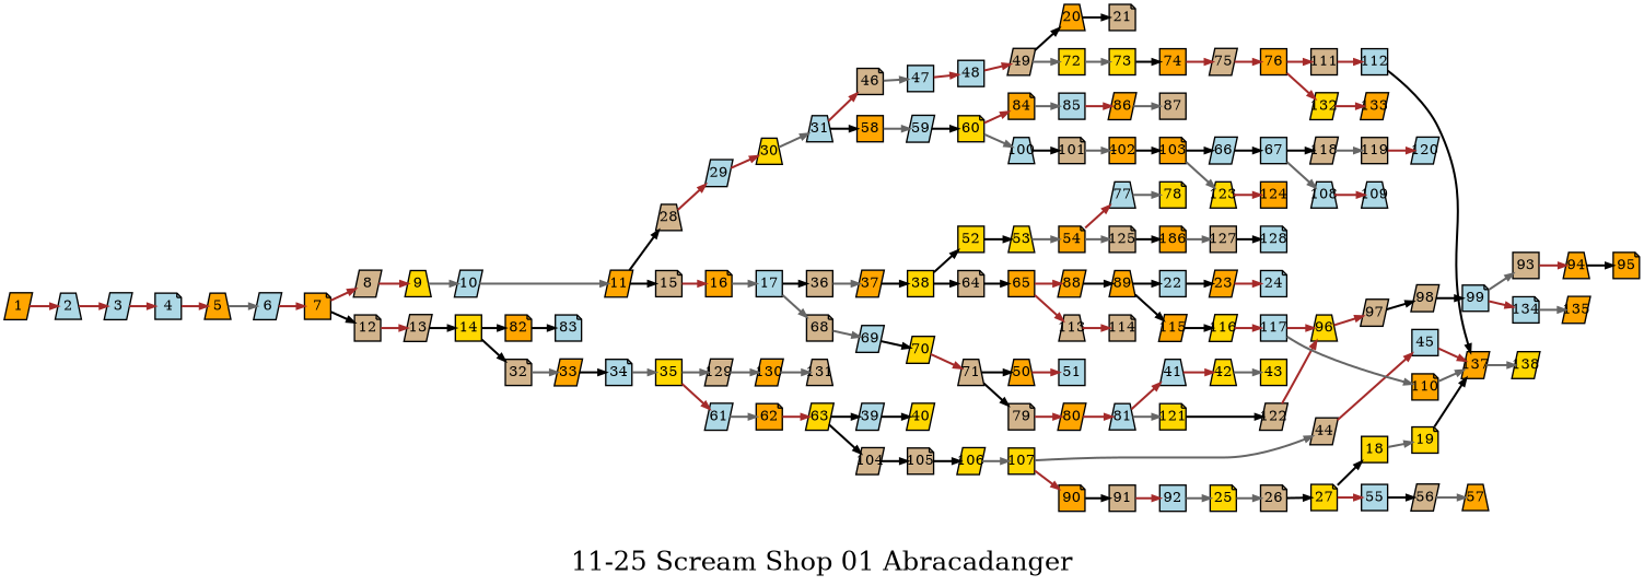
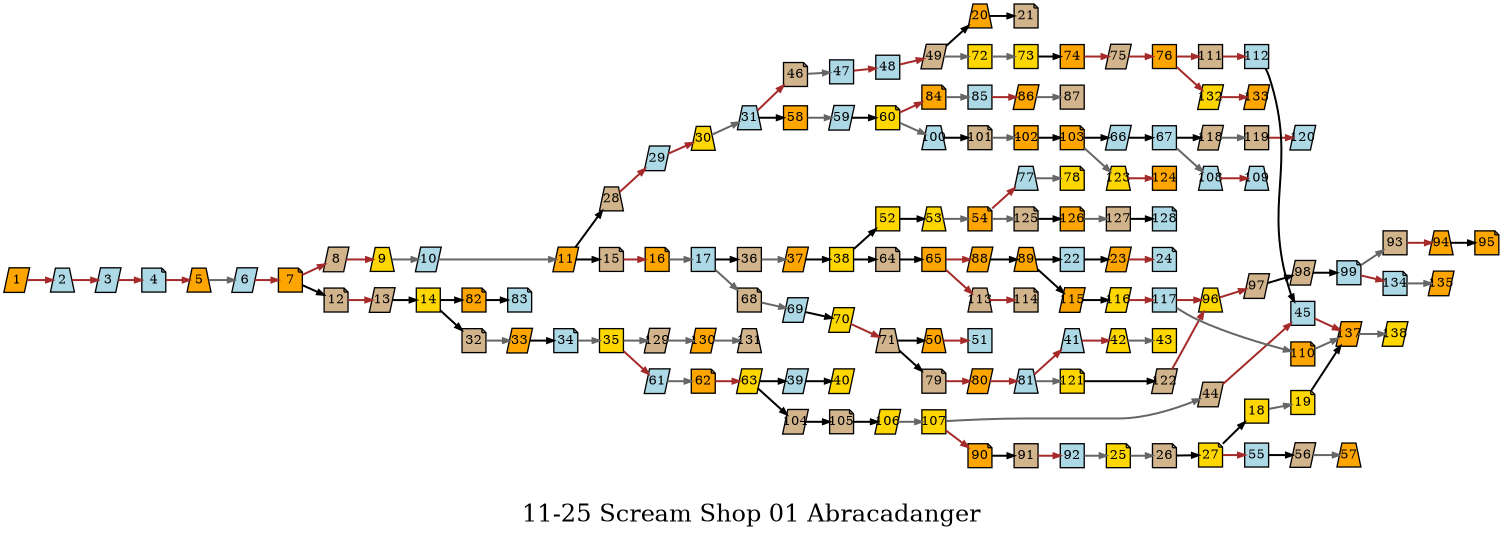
  digraph {
    fontsize=36
    label="11-25 Scream Shop 01 Abracadanger"
    nodesep=0.35
    ordering=out
    rankdir=LR
    ranksep=0.45
    node [fillcolor=lightblue fixedsize=true fontsize=20 labelfloat=true margin="0,0" penwidth=2 regular=true shape=parallelogram style=filled]
    edge [color=brown fontsize=12 labelfloat=true penwidth=3]
    1 [fillcolor=orange]
    2 [shape=trapezium]
    3
    4 [shape=note]
    5 [fillcolor=orange shape=trapezium]
    6
    7 [fillcolor=orange shape=note]
    8 [fillcolor=tan]
    12 [fillcolor=tan shape=note]
    9 [fillcolor=gold shape=trapezium]
    13 [fillcolor=tan]
    10
    14 [fillcolor=gold shape=box]
    11 [fillcolor=orange]
    28 [fillcolor=tan shape=trapezium]
    15 [fillcolor=tan shape=note]
    29
    16 [fillcolor=orange shape=note]
    30 [fillcolor=gold shape=trapezium]
    17 [shape=box]
    82 [fillcolor=orange shape=note]
    32 [fillcolor=tan shape=note]
    83 [shape=note]
    33 [fillcolor=orange]
    34 [shape=note]
    36 [fillcolor=tan shape=box]
    68 [fillcolor=tan shape=note]
    37 [fillcolor=orange]
    69
    38 [fillcolor=gold shape=box]
    70 [fillcolor=gold]
    18 [fillcolor=gold shape=box]
    19 [fillcolor=gold shape=note]
    137 [fillcolor=orange]
    138 [fillcolor=gold]
    20 [fillcolor=orange shape=trapezium]
    21 [fillcolor=tan shape=note]
    22 [shape=box]
    23 [fillcolor=orange]
    24 [shape=note]
    25 [fillcolor=gold shape=note]
    26 [fillcolor=tan shape=note]
    27 [fillcolor=gold shape=note]
    55 [shape=box]
    56 [fillcolor=tan]
    57 [fillcolor=orange shape=trapezium]
    31 [shape=trapezium]
    46 [fillcolor=tan shape=note]
    58 [fillcolor=orange shape=box]
    47 [shape=box]
    59
    48 [shape=box]
    60 [fillcolor=gold shape=note]
    35 [fillcolor=gold shape=box]
    129 [fillcolor=tan]
    61
    130 [fillcolor=orange]
    62 [fillcolor=orange shape=note]
    131 [fillcolor=tan shape=trapezium]
    63 [fillcolor=gold]
    52 [fillcolor=gold shape=box]
    64 [fillcolor=tan shape=note]
    53 [fillcolor=gold shape=trapezium]
    65 [fillcolor=orange shape=box]
    54 [fillcolor=orange shape=note]
    88 [fillcolor=orange]
    113 [fillcolor=tan shape=trapezium]
    40 [fillcolor=gold]
    39
    41 [shape=trapezium]
    42 [fillcolor=gold shape=trapezium]
    43 [fillcolor=gold shape=box]
    44 [fillcolor=tan]
    45 [shape=box]
    49 [fillcolor=tan]
    72 [fillcolor=gold shape=box]
    73 [fillcolor=gold shape=box]
    74 [fillcolor=orange shape=box]
    50 [fillcolor=orange shape=trapezium]
    51 [shape=box]
    77 [shape=trapezium]
    125 [fillcolor=tan shape=note]
    78 [fillcolor=gold shape=note]
-   126 [fillcolor=orange shape=note label=186]
+   126 [fillcolor=orange shape=note]
    127 [fillcolor=tan shape=box]
    84 [fillcolor=orange shape=note]
    100 [shape=trapezium]
    85 [shape=box]
    101 [fillcolor=tan shape=note]
    86 [fillcolor=orange]
    n91 [fillcolor=orange label=402 shape=box]
    104 [fillcolor=tan]
    105 [fillcolor=tan shape=note]
    106 [fillcolor=gold]
    89 [fillcolor=orange shape=trapezium]
    114 [fillcolor=tan shape=note]
    115 [fillcolor=orange]
    67 [shape=box]
    66
    118 [fillcolor=tan]
    108 [shape=trapezium]
    119 [fillcolor=tan shape=box]
    109 [shape=trapezium]
    120
    71 [fillcolor=tan shape=trapezium]
    79 [fillcolor=tan shape=note]
    80 [fillcolor=orange]
    81 [shape=trapezium]
    75 [fillcolor=tan]
    76 [fillcolor=orange shape=box]
    111 [fillcolor=tan shape=box]
    132 [fillcolor=gold]
    112 [shape=box]
    133 [fillcolor=orange]
    121 [fillcolor=gold shape=note]
    122 [fillcolor=tan]
    96 [fillcolor=gold shape=trapezium]
    87 [fillcolor=tan shape=box]
    116 [fillcolor=gold]
    117 [shape=box]
    90 [fillcolor=orange shape=note]
    91 [fillcolor=tan shape=box]
    92 [shape=box]
    93 [fillcolor=tan shape=box]
    94 [fillcolor=orange shape=trapezium]
    95 [fillcolor=orange shape=note]
    97 [fillcolor=tan]
    98 [fillcolor=tan]
    99 [shape=note]
    134 [shape=note]
    135 [fillcolor=orange]
    103 [fillcolor=orange shape=note]
    123 [fillcolor=gold shape=trapezium]
    124 [fillcolor=orange shape=box]
    107 [fillcolor=gold shape=box]
    110 [fillcolor=orange shape=note]
    128 [shape=note]
    1 -> 2
    2 -> 3
    3 -> 4
    4 -> 5
    5 -> 6 [color=gray40]
    6 -> 7
    7 -> 8
    7 -> 12 [color=black]
    8 -> 9
    12 -> 13
    9 -> 10 [color=gray40]
    13 -> 14 [color=black]
    10 -> 11 [color=gray40]
    14 -> 82 [color=black]
    14 -> 32 [color=black]
    11 -> 28 [color=black]
    11 -> 15 [color=black]
    28 -> 29
    15 -> 16
    29 -> 30
    16 -> 17 [color=gray40]
    30 -> 31 [color=gray40]
    17 -> 36 [color=black]
    17 -> 68 [color=gray40]
    82 -> 83 [color=black]
    32 -> 33 [color=gray40]
    33 -> 34 [color=black]
    34 -> 35 [color=gray40]
    36 -> 37 [color=gray40]
    68 -> 69 [color=gray40]
    37 -> 38 [color=black]
    69 -> 70 [color=black]
    38 -> 52 [color=black]
    38 -> 64 [color=black]
    70 -> 71
    18 -> 19 [color=gray40]
    19 -> 137 [color=black]
    137 -> 138 [color=gray40]
    20 -> 21 [color=black]
    22 -> 23 [color=black]
    23 -> 24
    25 -> 26 [color=gray40]
    26 -> 27 [color=black]
    27 -> 18 [color=black]
    27 -> 55
    55 -> 56 [color=black]
    56 -> 57 [color=gray40]
    31 -> 46
    31 -> 58 [color=black]
    46 -> 47 [color=gray40]
    58 -> 59 [color=gray40]
    47 -> 48
    59 -> 60 [color=black]
    48 -> 49
    60 -> 84
    60 -> 100 [color=gray40]
    35 -> 129 [color=gray40]
    35 -> 61
    129 -> 130 [color=gray40]
    61 -> 62 [color=gray40]
    130 -> 131 [color=gray40]
    62 -> 63
    63 -> 39 [color=black]
    63 -> 104 [color=black]
    52 -> 53 [color=black]
    64 -> 65 [color=black]
    53 -> 54 [color=gray40]
    65 -> 88
    65 -> 113
    54 -> 77
    54 -> 125 [color=gray40]
    88 -> 89 [color=black]
    113 -> 114
    39 -> 40 [color=black]
    41 -> 42
    42 -> 43 [color=gray40]
    44 -> 45
    45 -> 137
    49 -> 20 [color=black]
    49 -> 72 [color=gray40]
    72 -> 73 [color=gray40]
    73 -> 74 [color=black]
    74 -> 75
    50 -> 51
    77 -> 78 [color=gray40]
    125 -> 126 [color=black]
    126 -> 127 [color=gray40]
    127 -> 128 [color=black]
    84 -> 85 [color=gray40]
    100 -> 101 [color=black]
    85 -> 86
    101 -> n91 [color=gray40]
    86 -> 87 [color=gray40]
    n91 -> 103 [color=black]
    104 -> 105 [color=black]
    105 -> 106 [color=black]
    106 -> 107 [color=gray40]
    89 -> 22 [color=black]
    89 -> 115 [color=black]
    115 -> 116 [color=black]
    67 -> 118 [color=black]
    67 -> 108 [color=gray40]
    66 -> 67 [color=black]
    118 -> 119 [color=gray40]
    108 -> 109
    119 -> 120
    71 -> 50 [color=black]
    71 -> 79 [color=black]
    79 -> 80
    80 -> 81
    81 -> 41
    81 -> 121 [color=gray40]
    75 -> 76
    76 -> 111
    76 -> 132
    111 -> 112
    132 -> 133
-   112 -> 137 [color=black]
+   112 -> 45 [color=black]
    121 -> 122 [color=black]
    122 -> 96
    96 -> 97
    116 -> 117
    117 -> 96
    117 -> 110 [color=gray40]
    90 -> 91 [color=black]
    91 -> 92
    92 -> 25 [color=gray40]
    93 -> 94
    94 -> 95 [color=black]
    97 -> 98 [color=black]
    98 -> 99 [color=black]
    99 -> 93 [color=gray40]
    99 -> 134
    134 -> 135 [color=gray40]
    103 -> 66 [color=black]
    103 -> 123 [color=gray40]
    123 -> 124
    107 -> 44 [color=gray40]
    107 -> 90
    110 -> 137 [color=gray40]
  }
